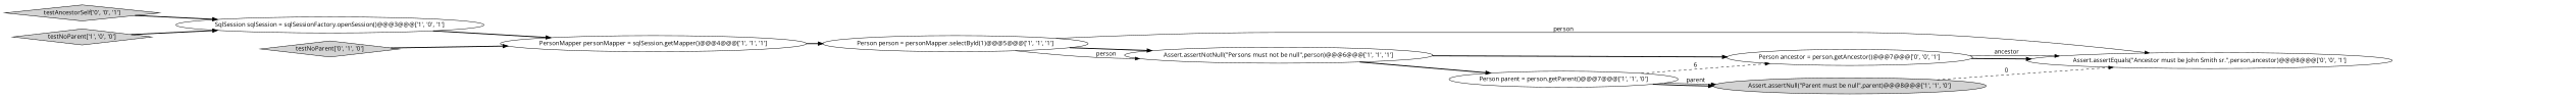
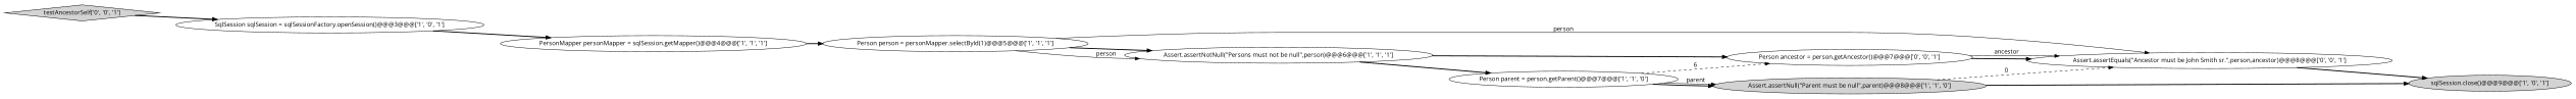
  digraph {
    fontname="Open Sans"
    rankdir=LR
    node [fillcolor=white fontname="Open Sans" shape=ellipse style=filled]
    edge [fontname="Open Sans" style=bold]
    n1 [label="Person person = personMapper.selectById(1)@@@5@@@['1', '1', '1']"]
    n2 [label="Assert.assertEquals(\"Ancestor must be John Smith sr.\",person,ancestor)@@@8@@@['0', '0', '1']"]
    n3 [label="Assert.assertNotNull(\"Persons must not be null\",person)@@@6@@@['1', '1', '1']"]
+   n4 [fillcolor=lightgray label="sqlSession.close()@@@9@@@['1', '0', '1']"]
    n5 [label="Person ancestor = person.getAncestor()@@@7@@@['0', '0', '1']"]
    n6 [label="Person parent = person.getParent()@@@7@@@['1', '1', '0']"]
    n7 [fillcolor=lightgray label="Assert.assertNull(\"Parent must be null\",parent)@@@8@@@['1', '1', '0']"]
    n8 [label="SqlSession sqlSession = sqlSessionFactory.openSession()@@@3@@@['1', '0', '1']"]
    n9 [label="PersonMapper personMapper = sqlSession.getMapper()@@@4@@@['1', '1', '1']"]
-   n10 [fillcolor=lightgray label="testNoParent['0', '1', '0']" shape=diamond]
    n11 [fillcolor=lightgray label="testAncestorSelf['0', '0', '1']" shape=diamond]
-   n12 [fillcolor=lightgray label="testNoParent['1', '0', '0']" shape=diamond]
    n1 -> n2 [label=person style=solid]
    n1 -> n3
    n1 -> n3 [label=person style=solid]
+   n2 -> n4
    n3 -> n5
    n3 -> n6
    n5 -> n2 [label=ancestor style=solid]
    n5 -> n2
    n6 -> n5 [label=6 style=dashed]
    n6 -> n7 [label=parent style=solid]
    n6 -> n7
    n7 -> n2 [label=0 style=dashed]
+   n7 -> n4
    n8 -> n9
    n9 -> n1
-   n10 -> n9
    n11 -> n8
-   n12 -> n8
  }
